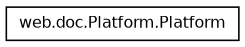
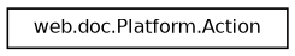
  digraph {
    rankdir=LR
-   n1 [color=black fillcolor=white fontname=Helvetica fontsize=10 height=0.2 label="web.doc.Platform.Platform" shape=record style=filled width=0.4]
+   n1 [color=black fillcolor=white fontname=Helvetica fontsize=10 height=0.2 label="web.doc.Platform.Action" shape=record style=filled width=0.4]
  }
